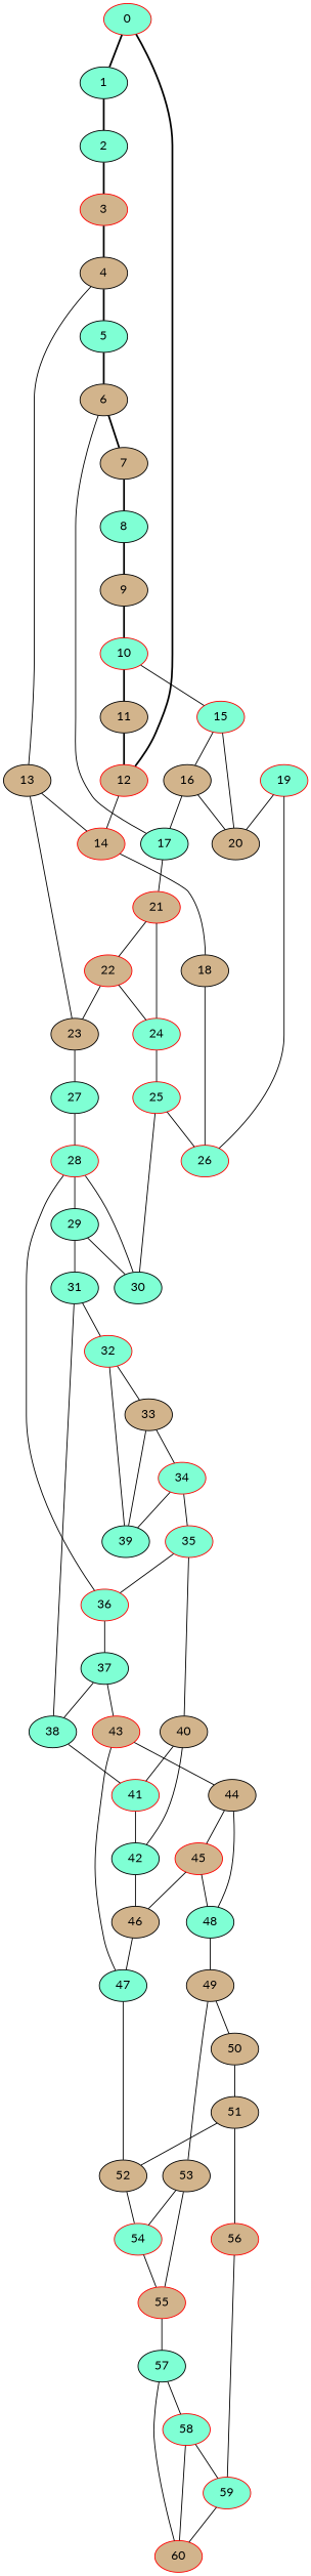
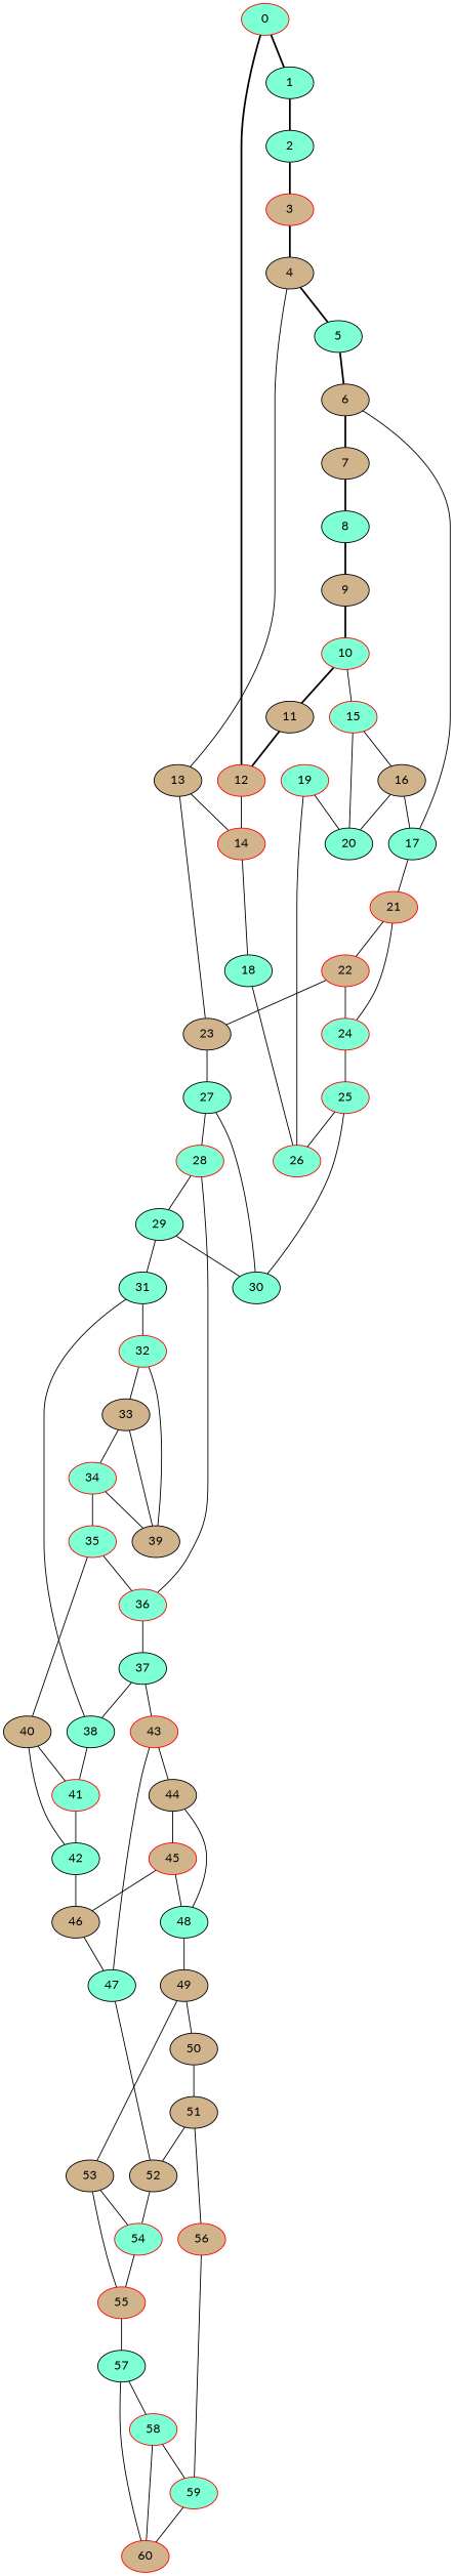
  graph {
    fontname=Lato
    node [color=black fillcolor=aquamarine fontname=Lato style=filled]
    edge [fontname=Lato]
    0 [color=red]
    1
    12 [color=red fillcolor=tan]
    2
    14 [color=red fillcolor=tan]
    3 [color=red fillcolor=tan]
-   18 [fillcolor=tan]
+   18
    4 [fillcolor=tan]
    5
    13 [fillcolor=tan]
    6 [fillcolor=tan]
    23 [fillcolor=tan]
    7 [fillcolor=tan]
    17
    27
    8
    21 [color=red fillcolor=tan]
    9 [fillcolor=tan]
    22 [color=red fillcolor=tan]
    24 [color=red]
    10 [color=red]
    11 [fillcolor=tan]
    15 [color=red]
    16 [fillcolor=tan]
-   20 [fillcolor=tan]
+   20
    26 [color=red]
    30
    28 [color=red]
    19 [color=red]
    25 [color=red]
    29
    36 [color=red]
    31
    37
    32 [color=red]
    38
    43 [color=red fillcolor=tan]
    33 [fillcolor=tan]
-   39
+   39 [fillcolor=tan]
    41 [color=red]
    34 [color=red]
    42
    35 [color=red]
    40 [fillcolor=tan]
    46 [fillcolor=tan]
    44 [fillcolor=tan]
    47
    45 [color=red fillcolor=tan]
    48
    52 [fillcolor=tan]
    49 [fillcolor=tan]
    54 [color=red]
    50 [fillcolor=tan]
    53 [fillcolor=tan]
    55 [color=red fillcolor=tan]
    51 [fillcolor=tan]
    56 [color=red fillcolor=tan]
    59 [color=red]
    57
    60 [color=red fillcolor=tan]
    58 [color=red]
    0 -- 1 [style=bold]
    0 -- 12 [style=bold]
    1 -- 2 [style=bold]
    12 -- 14
    2 -- 3 [style=bold]
    14 -- 18
    3 -- 4 [style=bold]
    18 -- 26
    4 -- 5 [style=bold]
    4 -- 13
    5 -- 6 [style=bold]
    13 -- 14
    13 -- 23
    6 -- 7 [style=bold]
    6 -- 17
    23 -- 27
    7 -- 8 [style=bold]
    17 -- 21
-   28 -- 30
+   27 -- 30
    27 -- 28
    8 -- 9 [style=bold]
    21 -- 22
    21 -- 24
    9 -- 10 [style=bold]
    22 -- 23
    22 -- 24
    24 -- 25
    10 -- 11 [style=bold]
    10 -- 15
    11 -- 12 [style=bold]
    15 -- 16
    15 -- 20
    16 -- 17
    16 -- 20
    28 -- 29
    28 -- 36
    19 -- 20
    19 -- 26
    25 -- 26
    25 -- 30
    29 -- 30
    29 -- 31
    36 -- 37
    31 -- 32
    31 -- 38
    37 -- 38
    37 -- 43
    32 -- 33
    32 -- 39
    38 -- 41
    43 -- 44
    43 -- 47
    33 -- 39
    33 -- 34
    41 -- 42
    34 -- 39
    34 -- 35
    42 -- 46
    35 -- 36
    35 -- 40
    40 -- 41
    40 -- 42
    46 -- 47
    44 -- 45
    44 -- 48
    47 -- 52
    45 -- 46
    45 -- 48
    48 -- 49
    52 -- 54
    49 -- 50
    49 -- 53
    54 -- 55
    50 -- 51
    53 -- 54
    53 -- 55
    55 -- 57
    51 -- 52
    51 -- 56
    56 -- 59
    59 -- 60
    57 -- 60
    57 -- 58
    58 -- 59
    58 -- 60
  }
